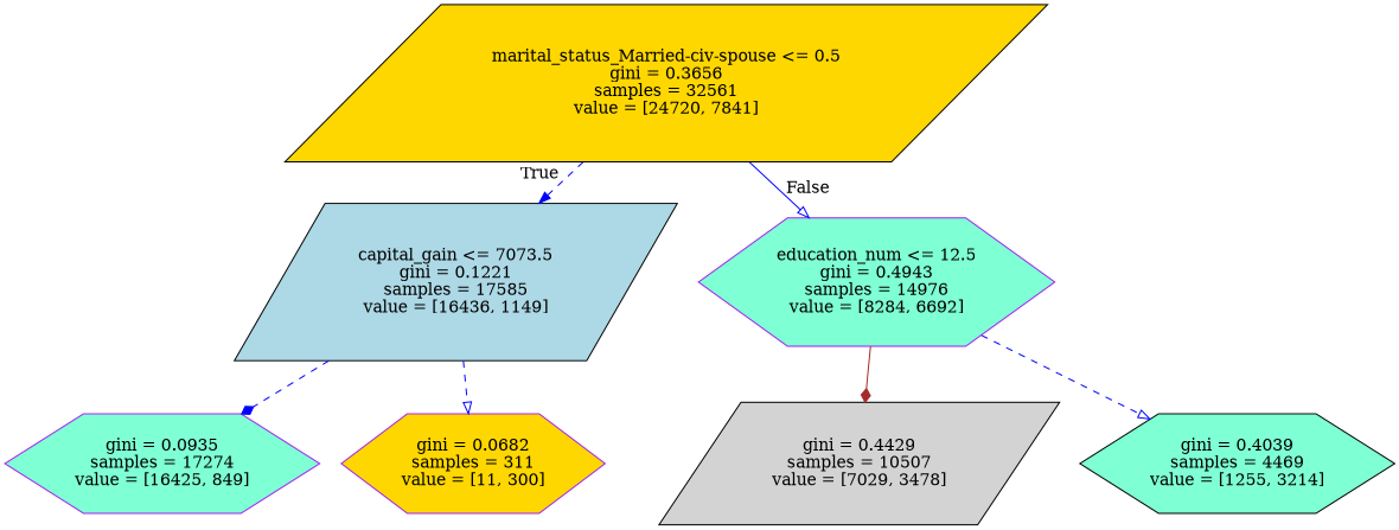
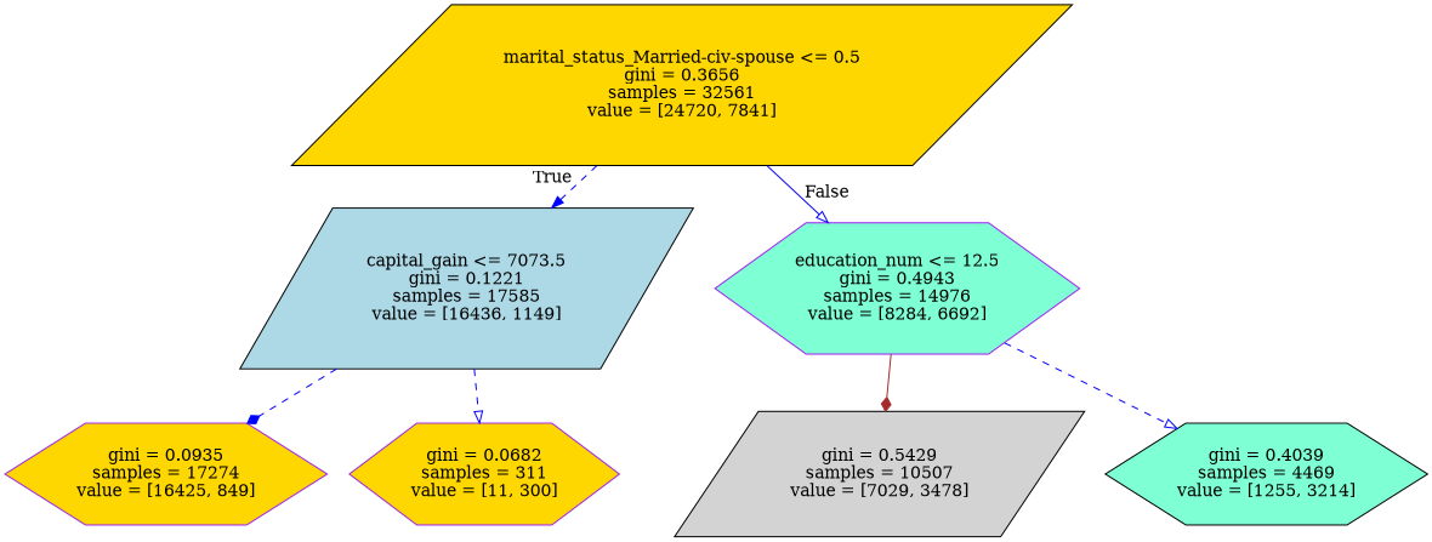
  digraph {
    node [color=black fillcolor=gold shape=hexagon style=filled]
    edge [arrowhead=onormal color=blue style=dashed]
    n1 [label="marital_status_Married-civ-spouse <= 0.5\ngini = 0.3656\nsamples = 32561\nvalue = [24720, 7841]" shape=parallelogram]
    n2 [fillcolor=lightblue label="capital_gain <= 7073.5\ngini = 0.1221\nsamples = 17585\nvalue = [16436, 1149]" shape=parallelogram]
    n3 [color=purple fillcolor=aquamarine label="education_num <= 12.5\ngini = 0.4943\nsamples = 14976\nvalue = [8284, 6692]"]
-   n4 [color=purple fillcolor=aquamarine label="gini = 0.0935\nsamples = 17274\nvalue = [16425, 849]"]
+   n4 [color=purple label="gini = 0.0935\nsamples = 17274\nvalue = [16425, 849]"]
    n5 [color=purple label="gini = 0.0682\nsamples = 311\nvalue = [11, 300]"]
-   n6 [fillcolor=lightgrey label="gini = 0.4429\nsamples = 10507\nvalue = [7029, 3478]" shape=parallelogram]
+   n6 [fillcolor=lightgrey label="gini = 0.5429\nsamples = 10507\nvalue = [7029, 3478]" shape=parallelogram]
    n7 [fillcolor=aquamarine label="gini = 0.4039\nsamples = 4469\nvalue = [1255, 3214]"]
    n1 -> n2 [arrowhead=normal headlabel=True labelangle=45 labeldistance=2.5]
    n1 -> n3 [headlabel=False labelangle=-45 labeldistance=2.5 style=solid]
    n2 -> n4 [arrowhead=diamond]
    n2 -> n5
    n3 -> n6 [arrowhead=diamond color=brown style=solid]
    n3 -> n7
  }
